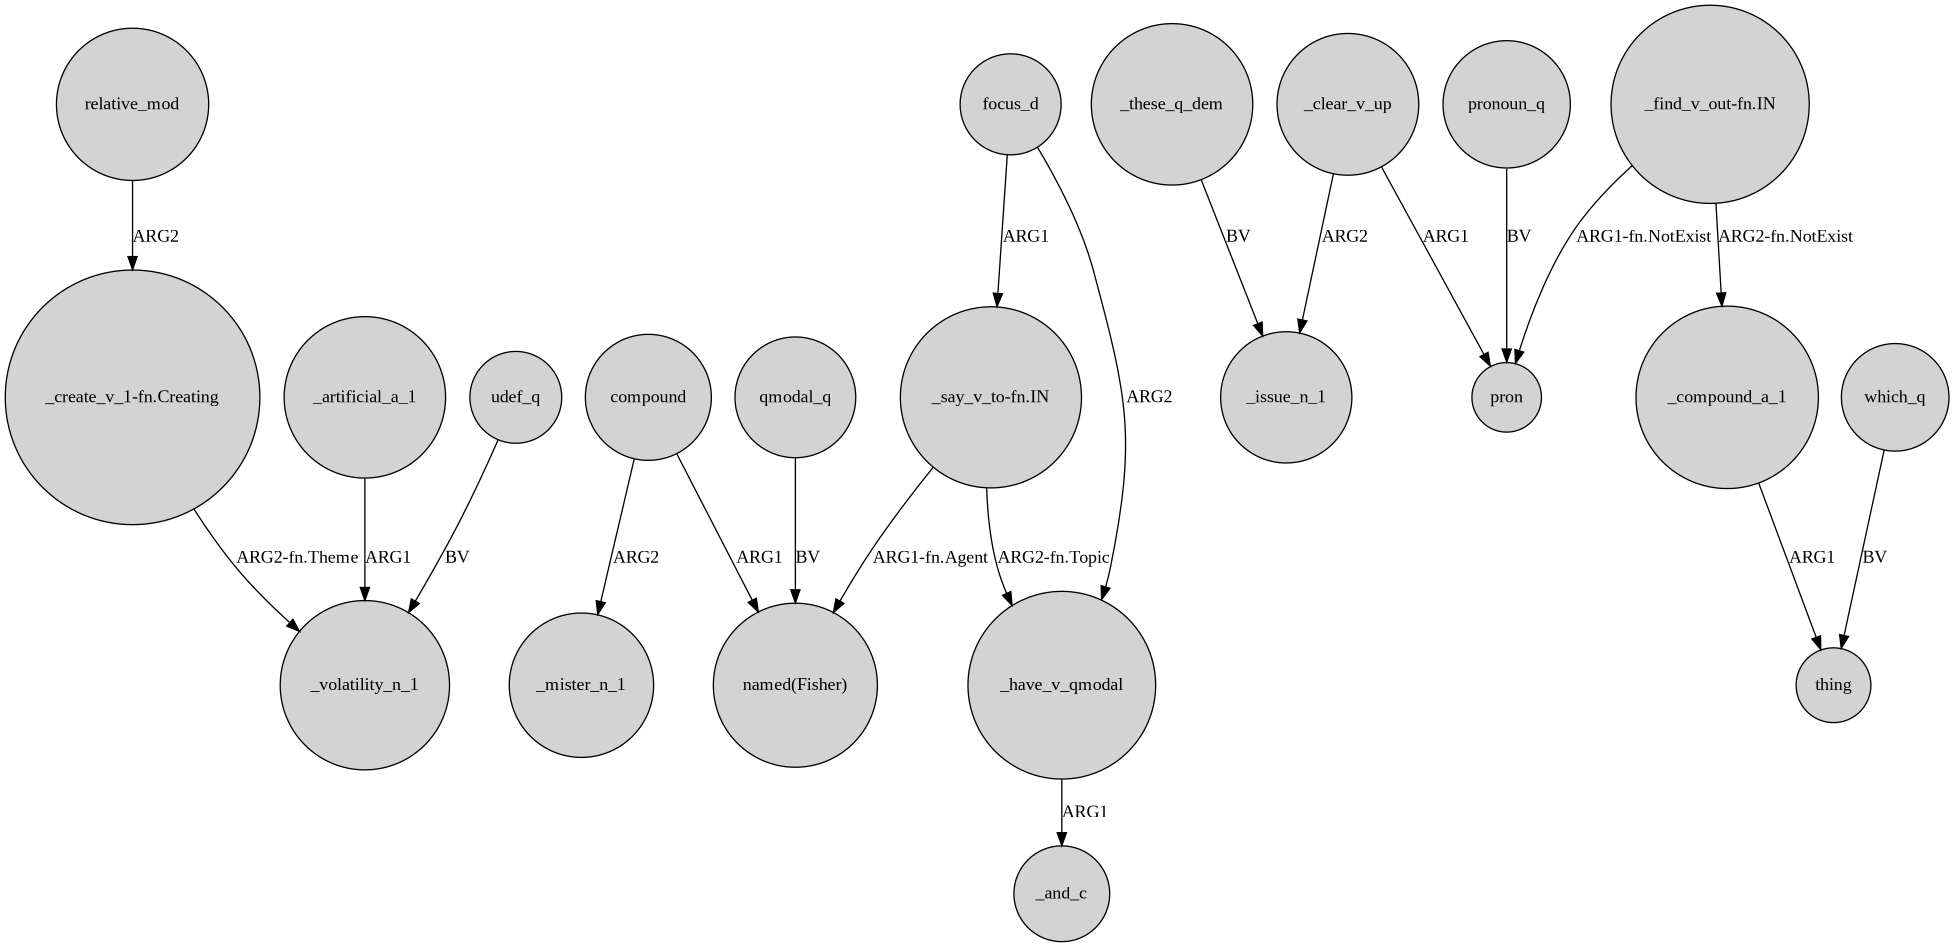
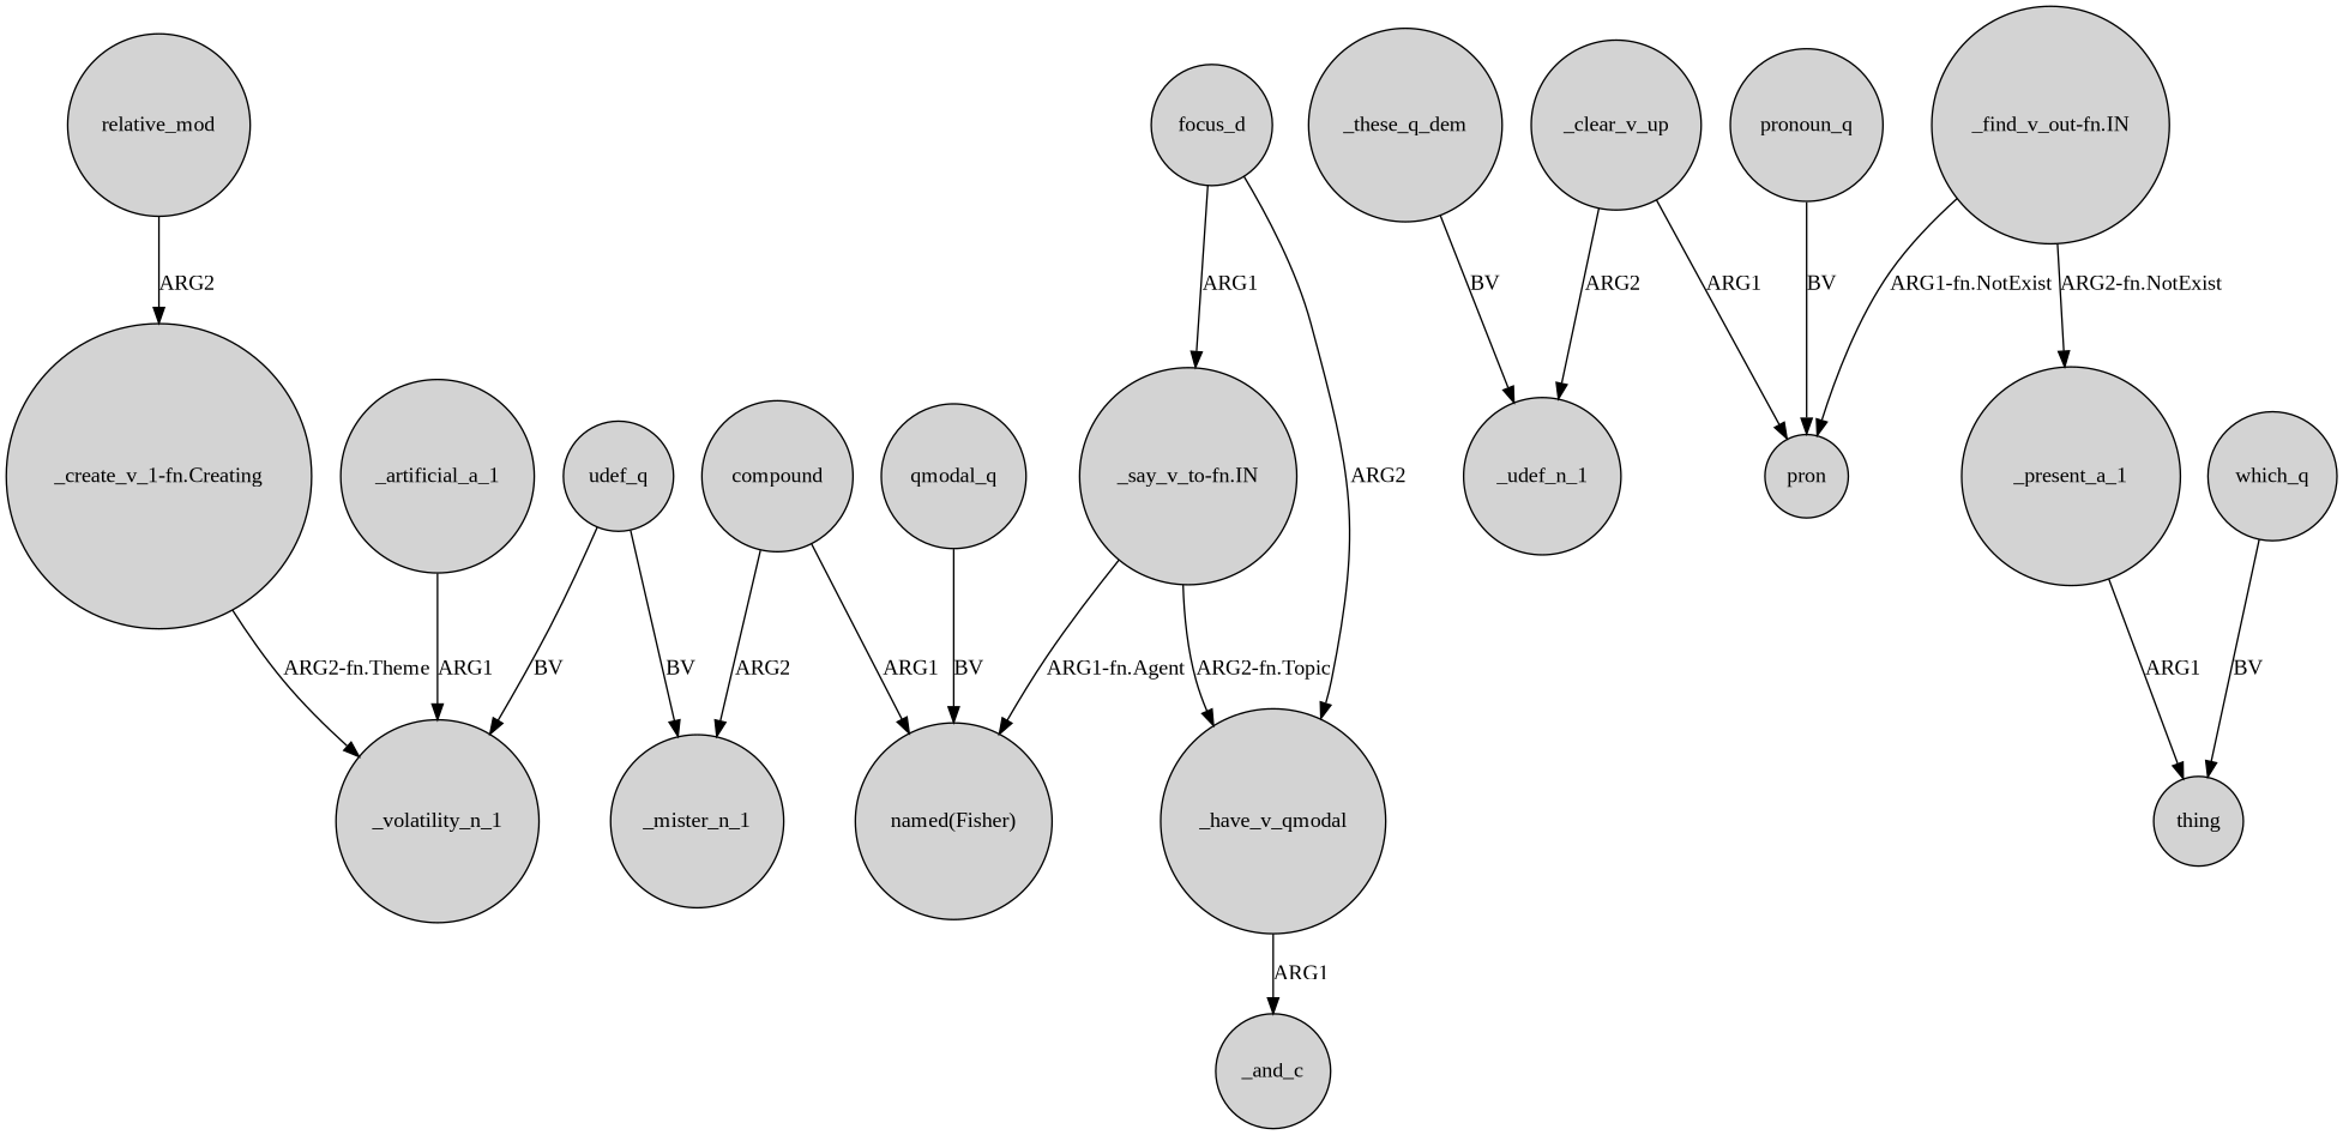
  digraph {
    fontname="Liberation Serif"
    node [fontname="Liberation Serif" shape=circle style=filled]
    edge [fontname="Liberation Serif"]
    relative_mod
    "_create_v_1-fn.Creating"
    _volatility_n_1
    "_say_v_to-fn.IN"
    _have_v_qmodal
    "named(Fisher)"
    _and_c
    udef_q
    _mister_n_1
    focus_d
    compound
    n12 [label=qmodal_q]
    _artificial_a_1
    _these_q_dem
-   _issue_n_1
+   _issue_n_1 [label=_udef_n_1]
    "_find_v_out-fn.IN"
-   _present_a_1 [label=_compound_a_1]
+   _present_a_1
    pron
    thing
    _clear_v_up
    pronoun_q
    which_q
    relative_mod -> "_create_v_1-fn.Creating" [label=ARG2]
    "_create_v_1-fn.Creating" -> _volatility_n_1 [label="ARG2-fn.Theme"]
    "_say_v_to-fn.IN" -> _have_v_qmodal [label="ARG2-fn.Topic"]
    "_say_v_to-fn.IN" -> "named(Fisher)" [label="ARG1-fn.Agent"]
    _have_v_qmodal -> _and_c [label=ARG1]
    udef_q -> _volatility_n_1 [label=BV]
+   udef_q -> _mister_n_1 [label=BV]
    focus_d -> "_say_v_to-fn.IN" [label=ARG1]
    focus_d -> _have_v_qmodal [label=ARG2]
    compound -> "named(Fisher)" [label=ARG1]
    compound -> _mister_n_1 [label=ARG2]
    n12 -> "named(Fisher)" [label=BV]
    _artificial_a_1 -> _volatility_n_1 [label=ARG1]
    _these_q_dem -> _issue_n_1 [label=BV]
    "_find_v_out-fn.IN" -> _present_a_1 [label="ARG2-fn.NotExist"]
    "_find_v_out-fn.IN" -> pron [label="ARG1-fn.NotExist"]
    _present_a_1 -> thing [label=ARG1]
    _clear_v_up -> _issue_n_1 [label=ARG2]
    _clear_v_up -> pron [label=ARG1]
    pronoun_q -> pron [label=BV]
    which_q -> thing [label=BV]
  }
